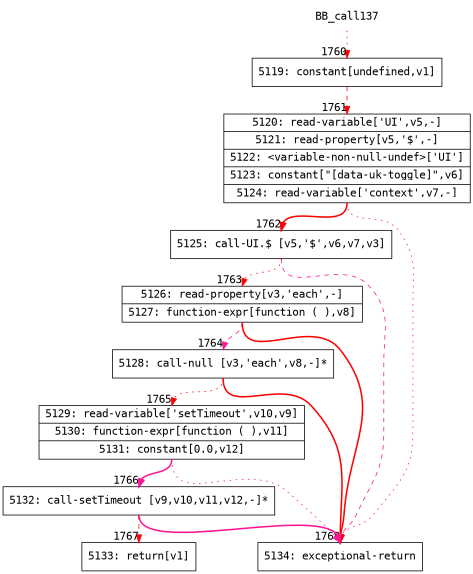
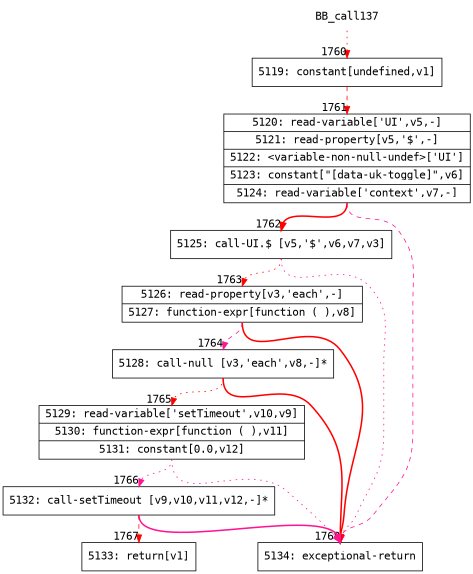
  digraph {
    fontname="DejaVu Sans Mono"
    rankdir=TD
    node [fontname="DejaVu Sans Mono" shape=record]
    edge [color=red fontname="DejaVu Sans Mono" headport=n style=dotted tailport=s]
    n1 [label=BB_call137 shape=none]
    n2 [label="{5119: constant[undefined,v1]}"]
    n3 [label="{5120: read-variable['UI',v5,-]|5121: read-property[v5,'$',-]|5122: \<variable-non-null-undef\>['UI']|5123: constant[\"[data-uk-toggle]\",v6]|5124: read-variable['context',v7,-]}"]
    n4 [label="{5125: call-UI.$ [v5,'$',v6,v7,v3]}"]
    n5 [label="{5134: exceptional-return}"]
    n6 [label="{5126: read-property[v3,'each',-]|5127: function-expr[function ( ),v8]}"]
    n7 [label="{5128: call-null [v3,'each',v8,-]*}"]
    n8 [label="{5129: read-variable['setTimeout',v10,v9]|5130: function-expr[function ( ),v11]|5131: constant[0.0,v12]}"]
    n9 [label="{5132: call-setTimeout [v9,v10,v11,v12,-]*}"]
    n10 [label="{5133: return[v1]}"]
    n1 -> n2 [headlabel="    1760"]
    n2 -> n3 [headlabel="      1761" style=dashed]
    n3 -> n4 [headlabel="      1762" style=bold]
-   n3 -> n5 [color=deeppink headlabel="      1768"]
-   n4 -> n5 [color=deeppink style=dashed]
+   n3 -> n5 [color=deeppink headlabel="      1768" style=dashed]
+   n4 -> n5 [color=deeppink]
    n4 -> n6 [headlabel="      1763"]
    n6 -> n5 [style=bold]
    n6 -> n7 [color=deeppink headlabel="      1764" style=dashed]
    n7 -> n5 [style=bold]
    n7 -> n8 [headlabel="      1765"]
    n8 -> n5 [color=deeppink]
-   n8 -> n9 [color=deeppink headlabel="      1766" style=bold]
+   n8 -> n9 [color=deeppink headlabel="      1766"]
    n9 -> n5 [color=deeppink style=bold]
    n9 -> n10 [headlabel="      1767" style=dashed]
  }
